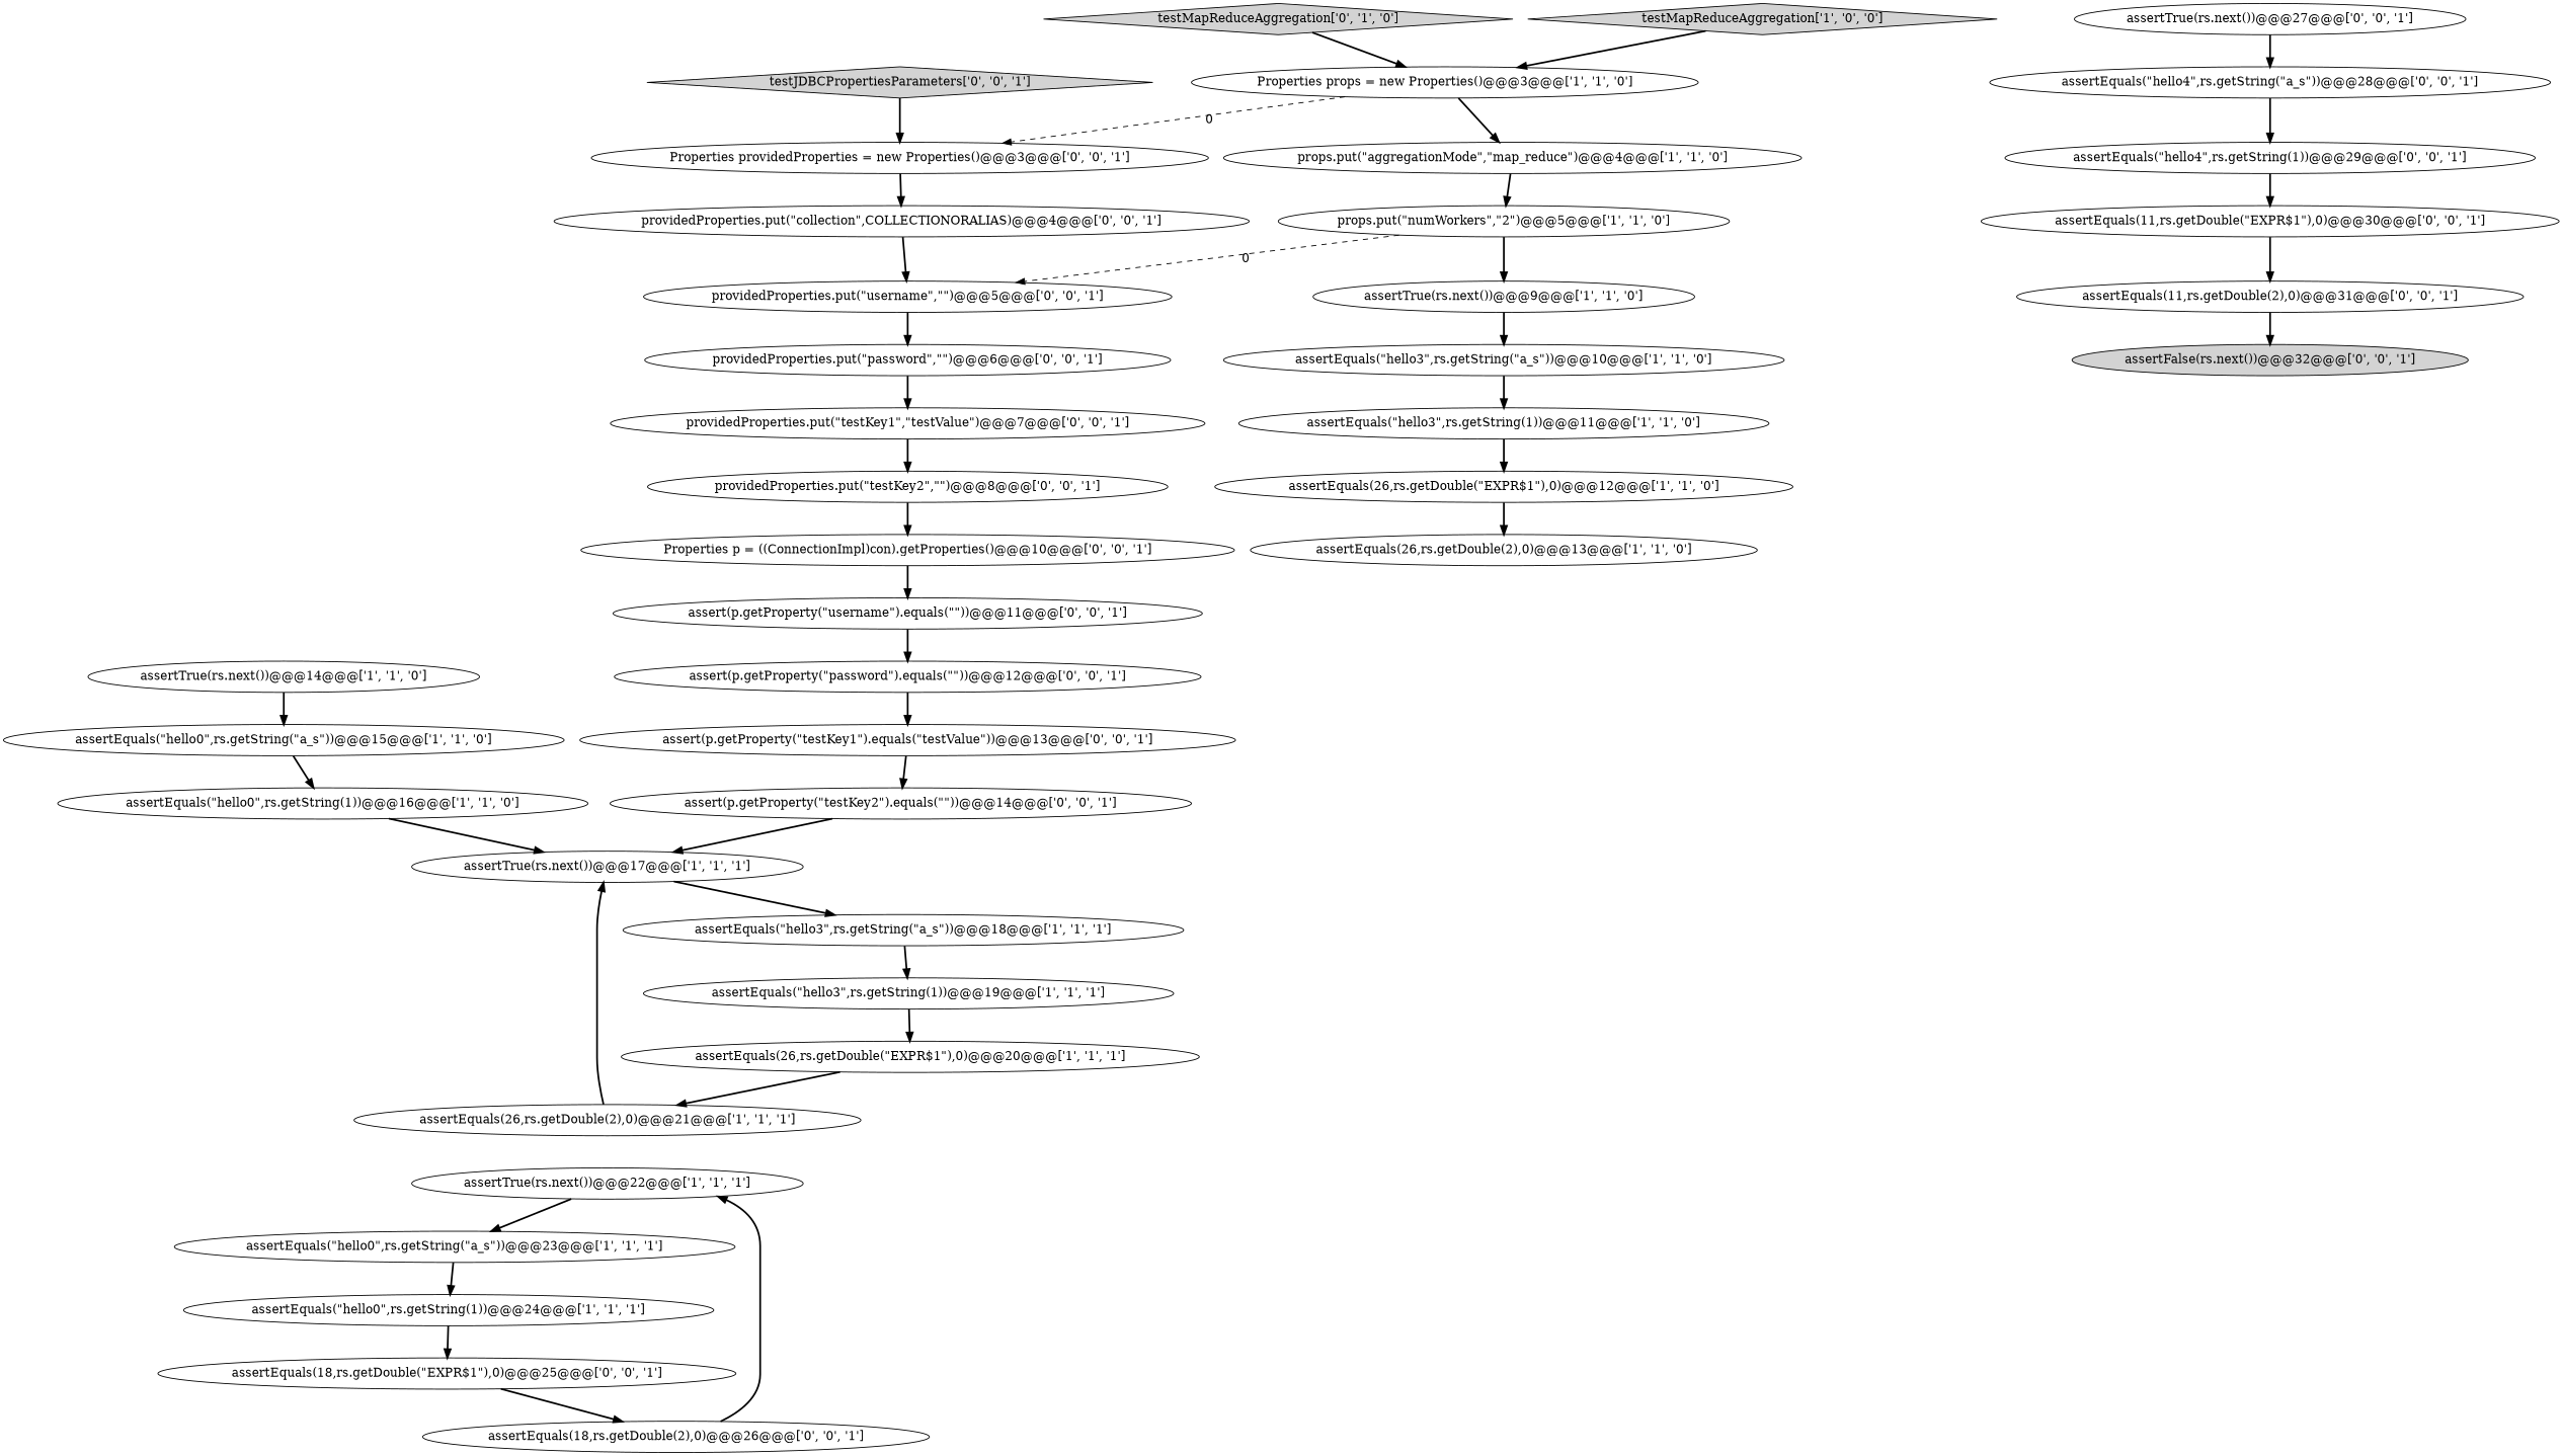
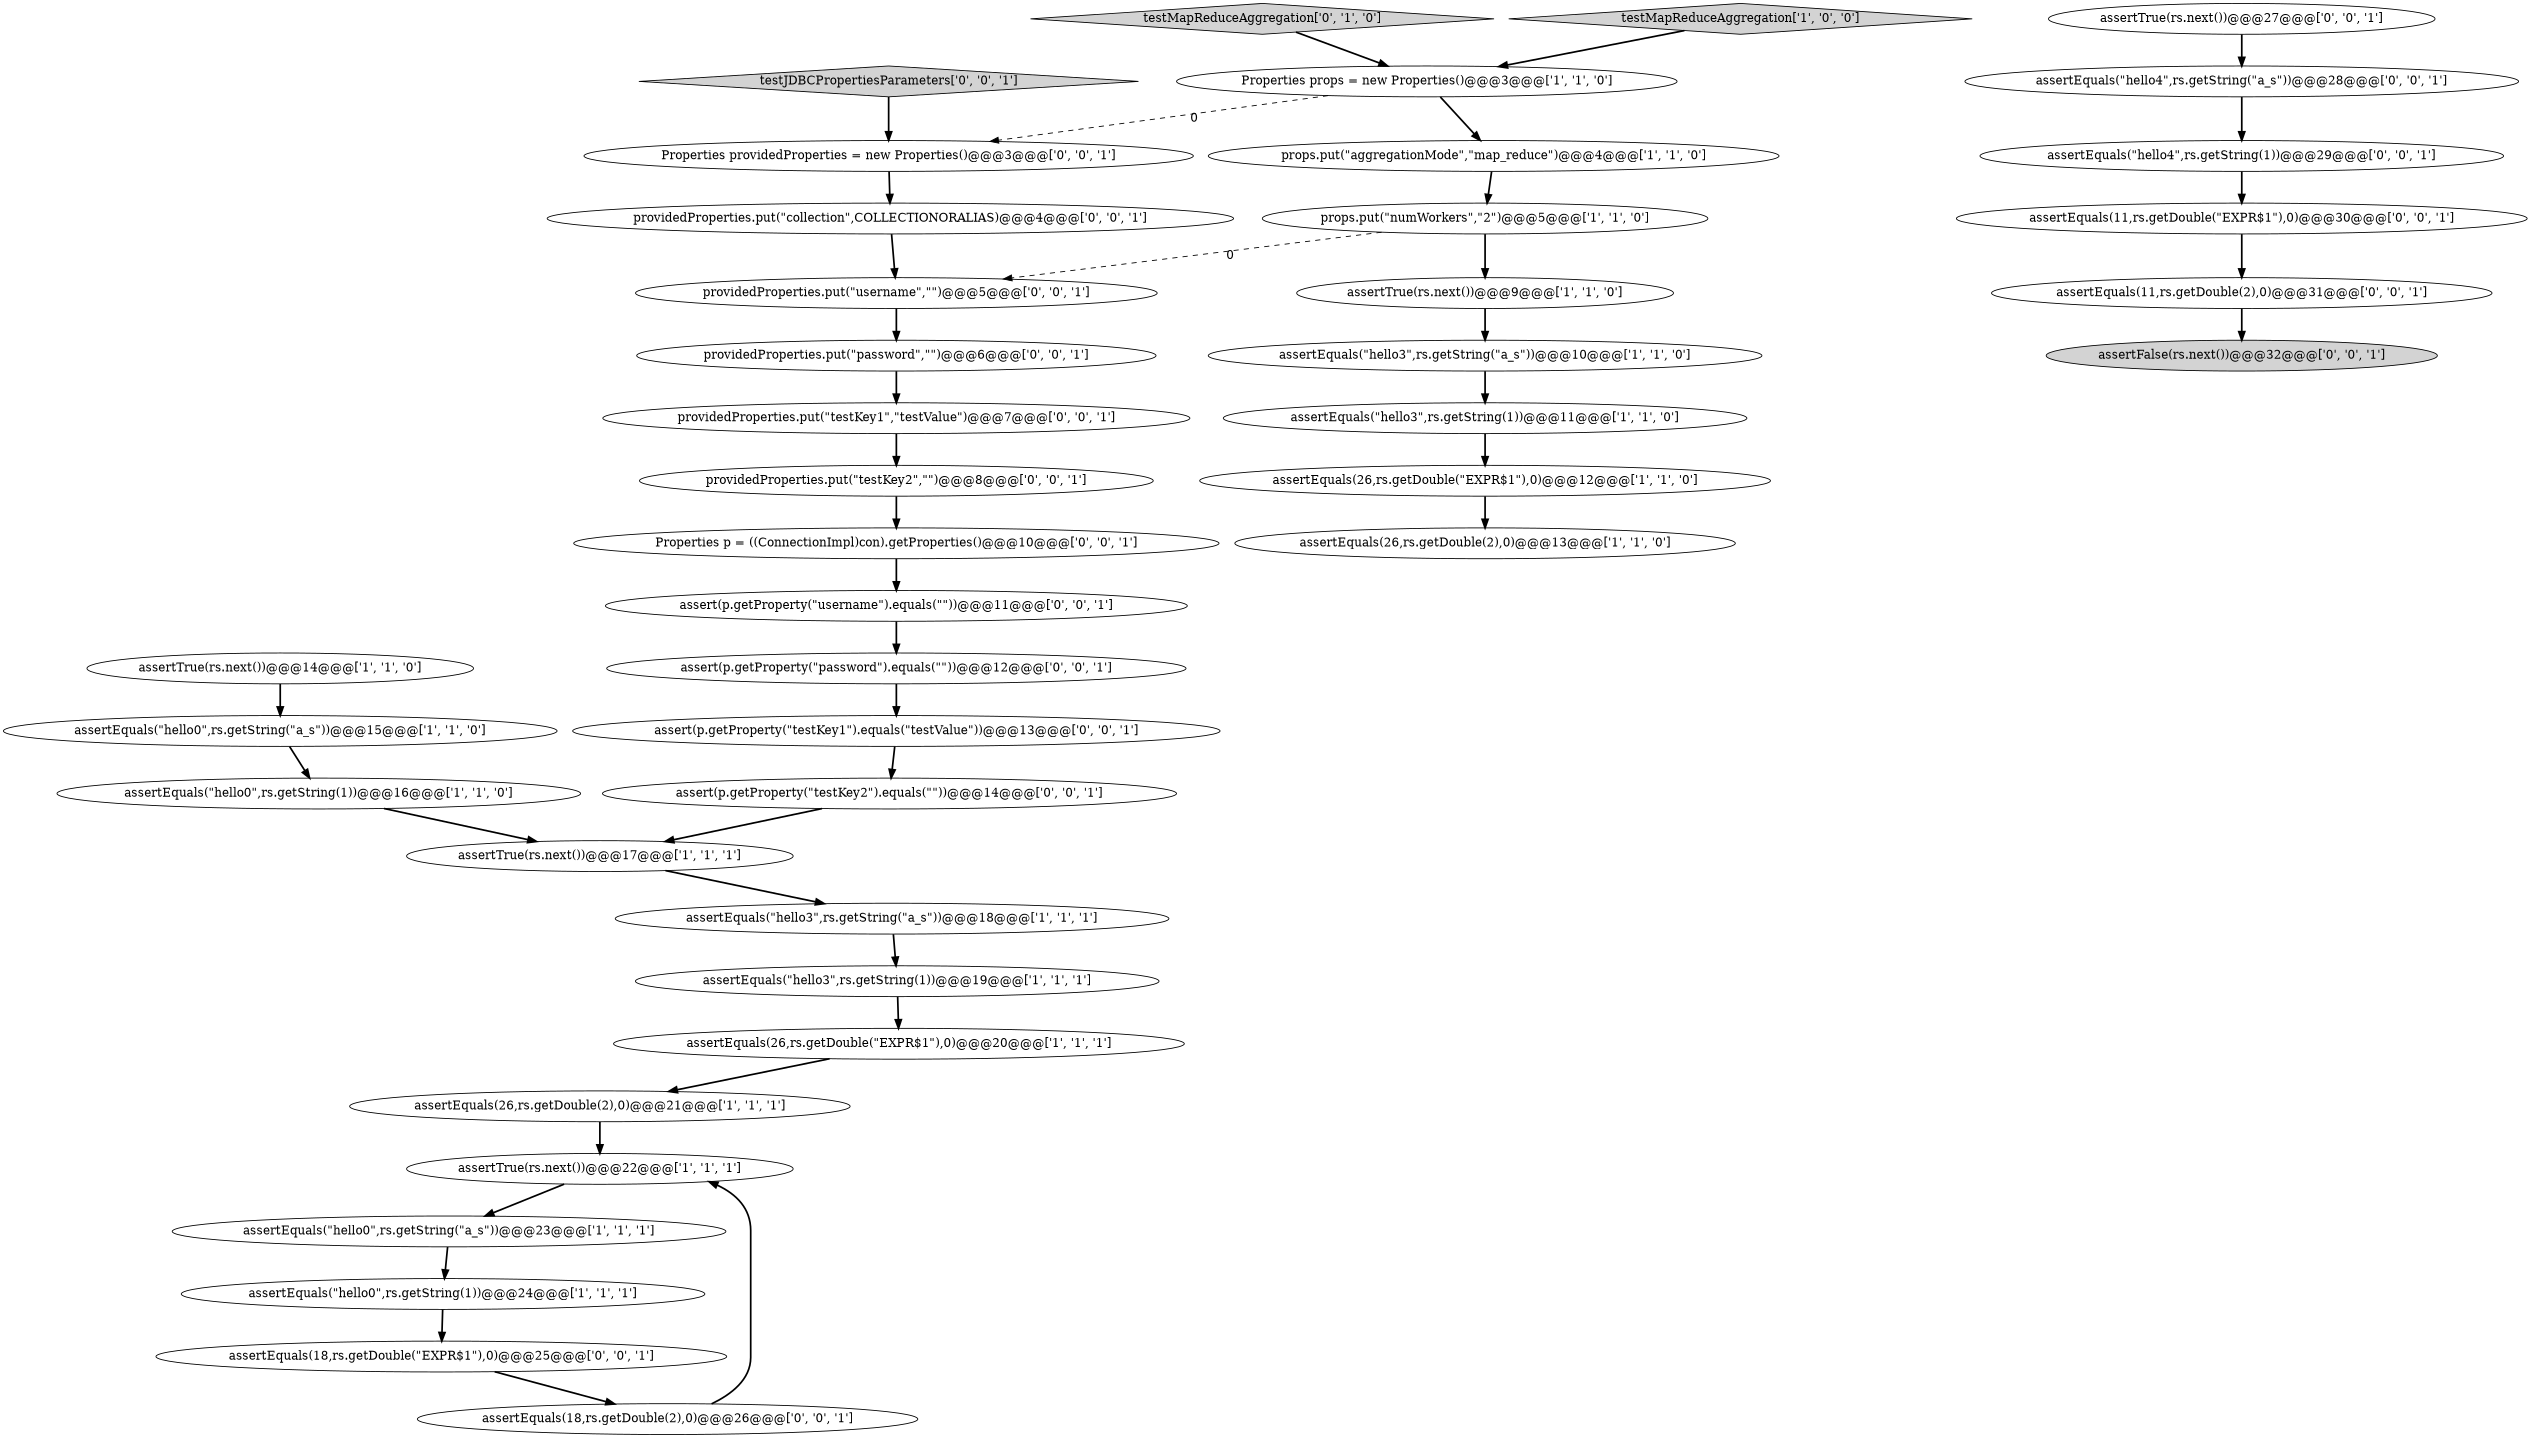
  digraph {
    node [fillcolor=white shape=ellipse style=filled]
    edge [style=bold]
    n1 [label="assert(p.getProperty(\"password\").equals(\"\"))@@@12@@@['0', '0', '1']"]
    n2 [label="assert(p.getProperty(\"testKey1\").equals(\"testValue\"))@@@13@@@['0', '0', '1']"]
    n3 [label="assert(p.getProperty(\"testKey2\").equals(\"\"))@@@14@@@['0', '0', '1']"]
    n4 [label="Properties p = ((ConnectionImpl)con).getProperties()@@@10@@@['0', '0', '1']"]
    n5 [label="assert(p.getProperty(\"username\").equals(\"\"))@@@11@@@['0', '0', '1']"]
    n6 [label="Properties providedProperties = new Properties()@@@3@@@['0', '0', '1']"]
    n7 [label="providedProperties.put(\"collection\",COLLECTIONORALIAS)@@@4@@@['0', '0', '1']"]
    n8 [label="providedProperties.put(\"username\",\"\")@@@5@@@['0', '0', '1']"]
    n9 [label="props.put(\"aggregationMode\",\"map_reduce\")@@@4@@@['1', '1', '0']"]
    n10 [label="props.put(\"numWorkers\",\"2\")@@@5@@@['1', '1', '0']"]
    n11 [label="assertTrue(rs.next())@@@9@@@['1', '1', '0']"]
    n12 [fillcolor=lightgray label="assertFalse(rs.next())@@@32@@@['0', '0', '1']"]
    n13 [label="assertEquals(\"hello3\",rs.getString(\"a_s\"))@@@18@@@['1', '1', '1']"]
    n14 [label="assertEquals(\"hello3\",rs.getString(1))@@@19@@@['1', '1', '1']"]
    n15 [label="assertEquals(26,rs.getDouble(\"EXPR$1\"),0)@@@20@@@['1', '1', '1']"]
    n16 [fillcolor=lightgray label="testJDBCPropertiesParameters['0', '0', '1']" shape=diamond]
    n17 [label="assertEquals(\"hello4\",rs.getString(1))@@@29@@@['0', '0', '1']"]
    n18 [label="assertEquals(11,rs.getDouble(\"EXPR$1\"),0)@@@30@@@['0', '0', '1']"]
    n19 [label="assertEquals(11,rs.getDouble(2),0)@@@31@@@['0', '0', '1']"]
    n20 [label="assertEquals(\"hello4\",rs.getString(\"a_s\"))@@@28@@@['0', '0', '1']"]
    n21 [label="assertEquals(26,rs.getDouble(2),0)@@@21@@@['1', '1', '1']"]
    n22 [label="assertTrue(rs.next())@@@22@@@['1', '1', '1']"]
    n23 [label="assertEquals(\"hello0\",rs.getString(\"a_s\"))@@@23@@@['1', '1', '1']"]
    n24 [label="assertEquals(\"hello0\",rs.getString(1))@@@24@@@['1', '1', '1']"]
    n25 [label="assertEquals(18,rs.getDouble(\"EXPR$1\"),0)@@@25@@@['0', '0', '1']"]
    n26 [label="providedProperties.put(\"testKey1\",\"testValue\")@@@7@@@['0', '0', '1']"]
    n27 [label="providedProperties.put(\"testKey2\",\"\")@@@8@@@['0', '0', '1']"]
    n28 [label="assertEquals(18,rs.getDouble(2),0)@@@26@@@['0', '0', '1']"]
    n29 [label="assertTrue(rs.next())@@@17@@@['1', '1', '1']"]
    n30 [label="assertEquals(\"hello0\",rs.getString(\"a_s\"))@@@15@@@['1', '1', '0']"]
    n31 [label="assertEquals(\"hello0\",rs.getString(1))@@@16@@@['1', '1', '0']"]
    n32 [label="providedProperties.put(\"password\",\"\")@@@6@@@['0', '0', '1']"]
    n33 [label="assertEquals(\"hello3\",rs.getString(\"a_s\"))@@@10@@@['1', '1', '0']"]
    n34 [label="assertEquals(\"hello3\",rs.getString(1))@@@11@@@['1', '1', '0']"]
    n35 [label="assertEquals(26,rs.getDouble(\"EXPR$1\"),0)@@@12@@@['1', '1', '0']"]
    n36 [label="assertEquals(26,rs.getDouble(2),0)@@@13@@@['1', '1', '0']"]
    n37 [label="assertTrue(rs.next())@@@14@@@['1', '1', '0']"]
    n38 [fillcolor=lightgray label="testMapReduceAggregation['0', '1', '0']" shape=diamond]
    n39 [label="Properties props = new Properties()@@@3@@@['1', '1', '0']"]
    n40 [label="assertTrue(rs.next())@@@27@@@['0', '0', '1']"]
    n41 [fillcolor=lightgray label="testMapReduceAggregation['1', '0', '0']" shape=diamond]
    n1 -> n2
    n2 -> n3
    n3 -> n29
    n4 -> n5
    n5 -> n1
    n6 -> n7
    n7 -> n8
    n8 -> n32
    n9 -> n10
    n10 -> n8 [label=0 style=dashed]
    n10 -> n11
    n11 -> n33
    n13 -> n14
    n14 -> n15
    n15 -> n21
    n16 -> n6
    n17 -> n18
    n18 -> n19
    n19 -> n12
    n20 -> n17
-   n21 -> n29
+   n21 -> n22
    n22 -> n23
    n23 -> n24
    n24 -> n25
    n25 -> n28
    n26 -> n27
    n27 -> n4
    n28 -> n22
    n29 -> n13
    n30 -> n31
    n31 -> n29
    n32 -> n26
    n33 -> n34
    n34 -> n35
    n35 -> n36
    n37 -> n30
    n38 -> n39
    n39 -> n6 [label=0 style=dashed]
    n39 -> n9
    n40 -> n20
    n41 -> n39
  }
